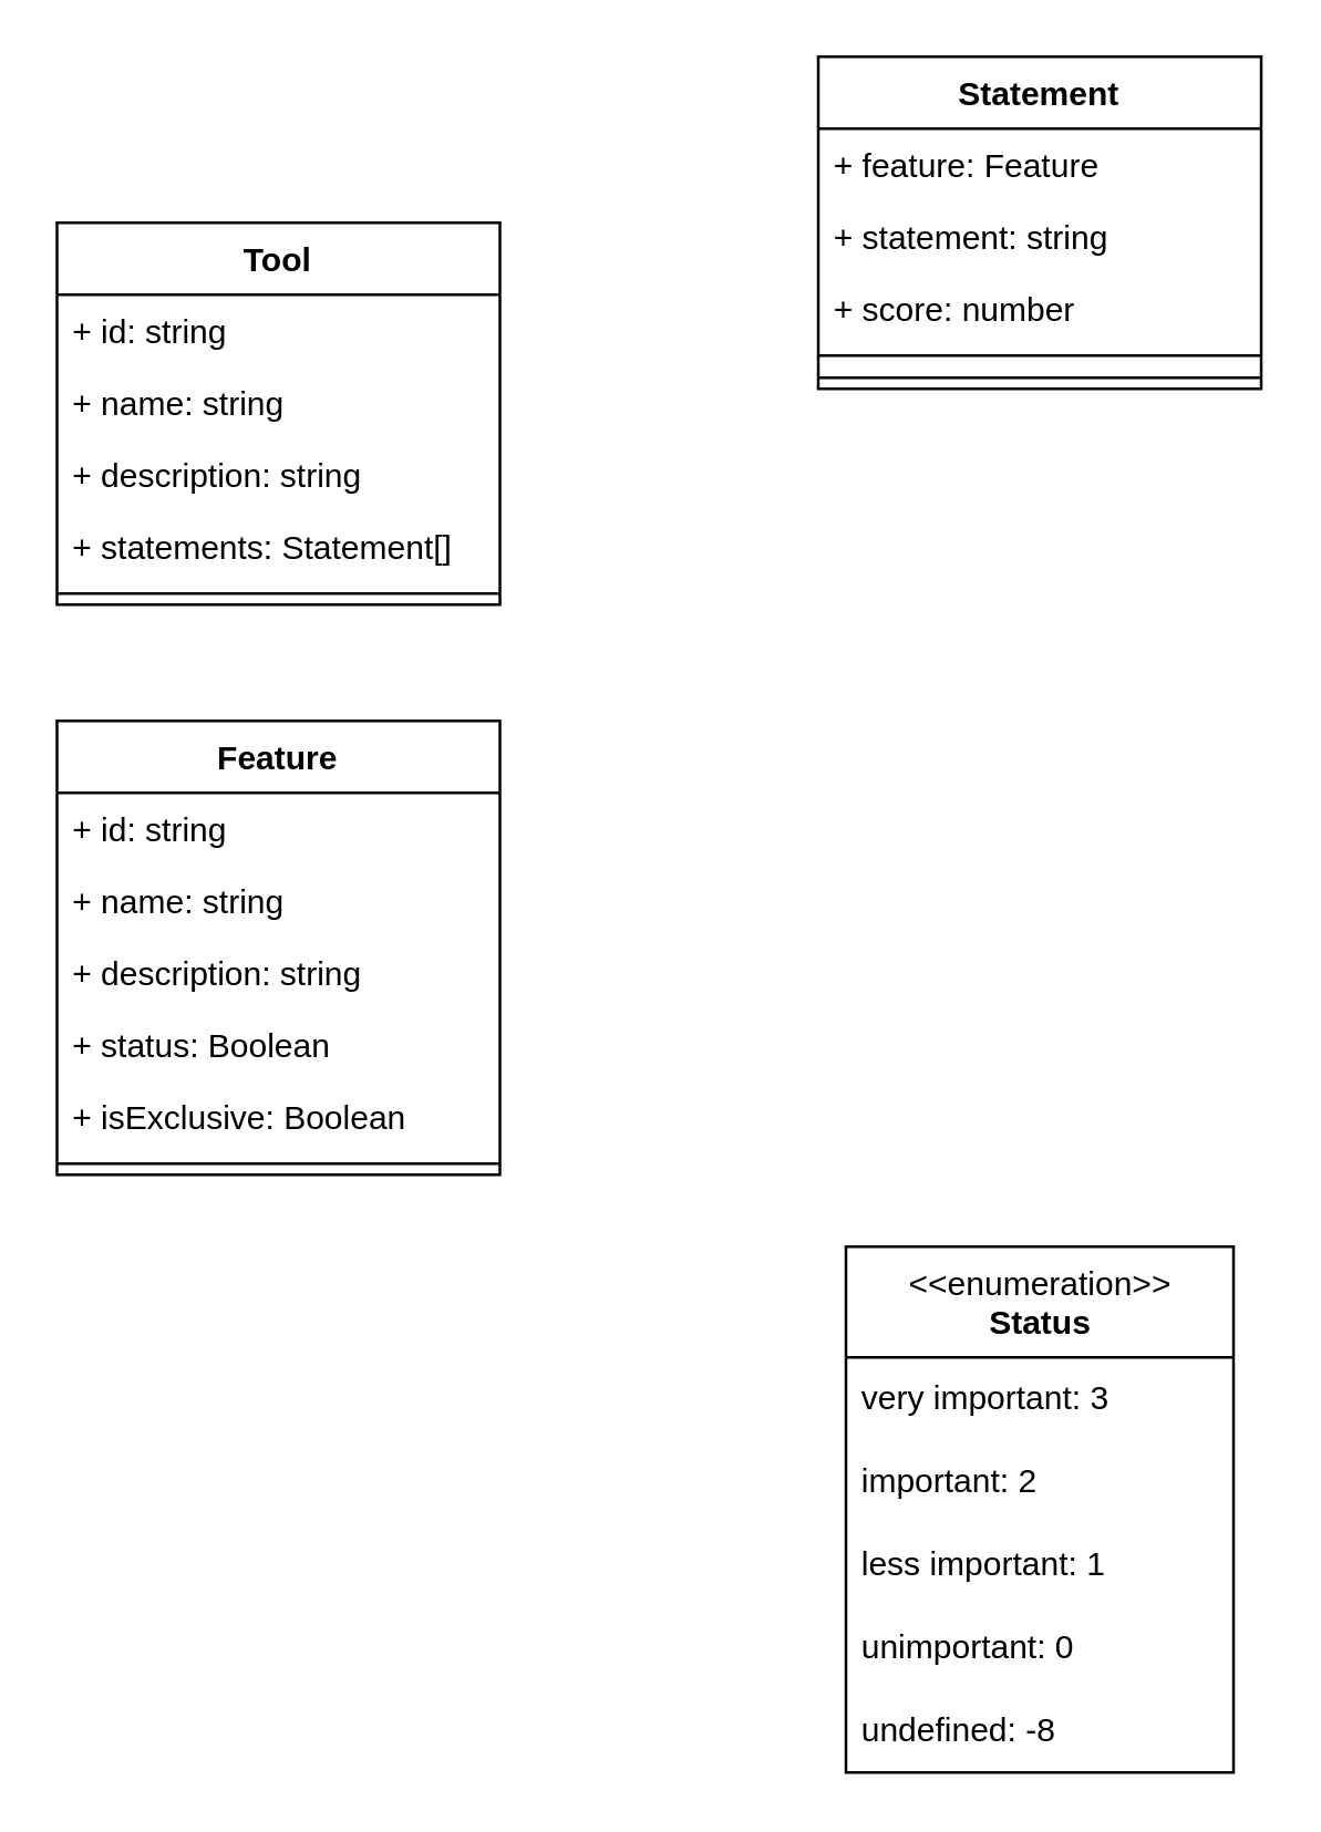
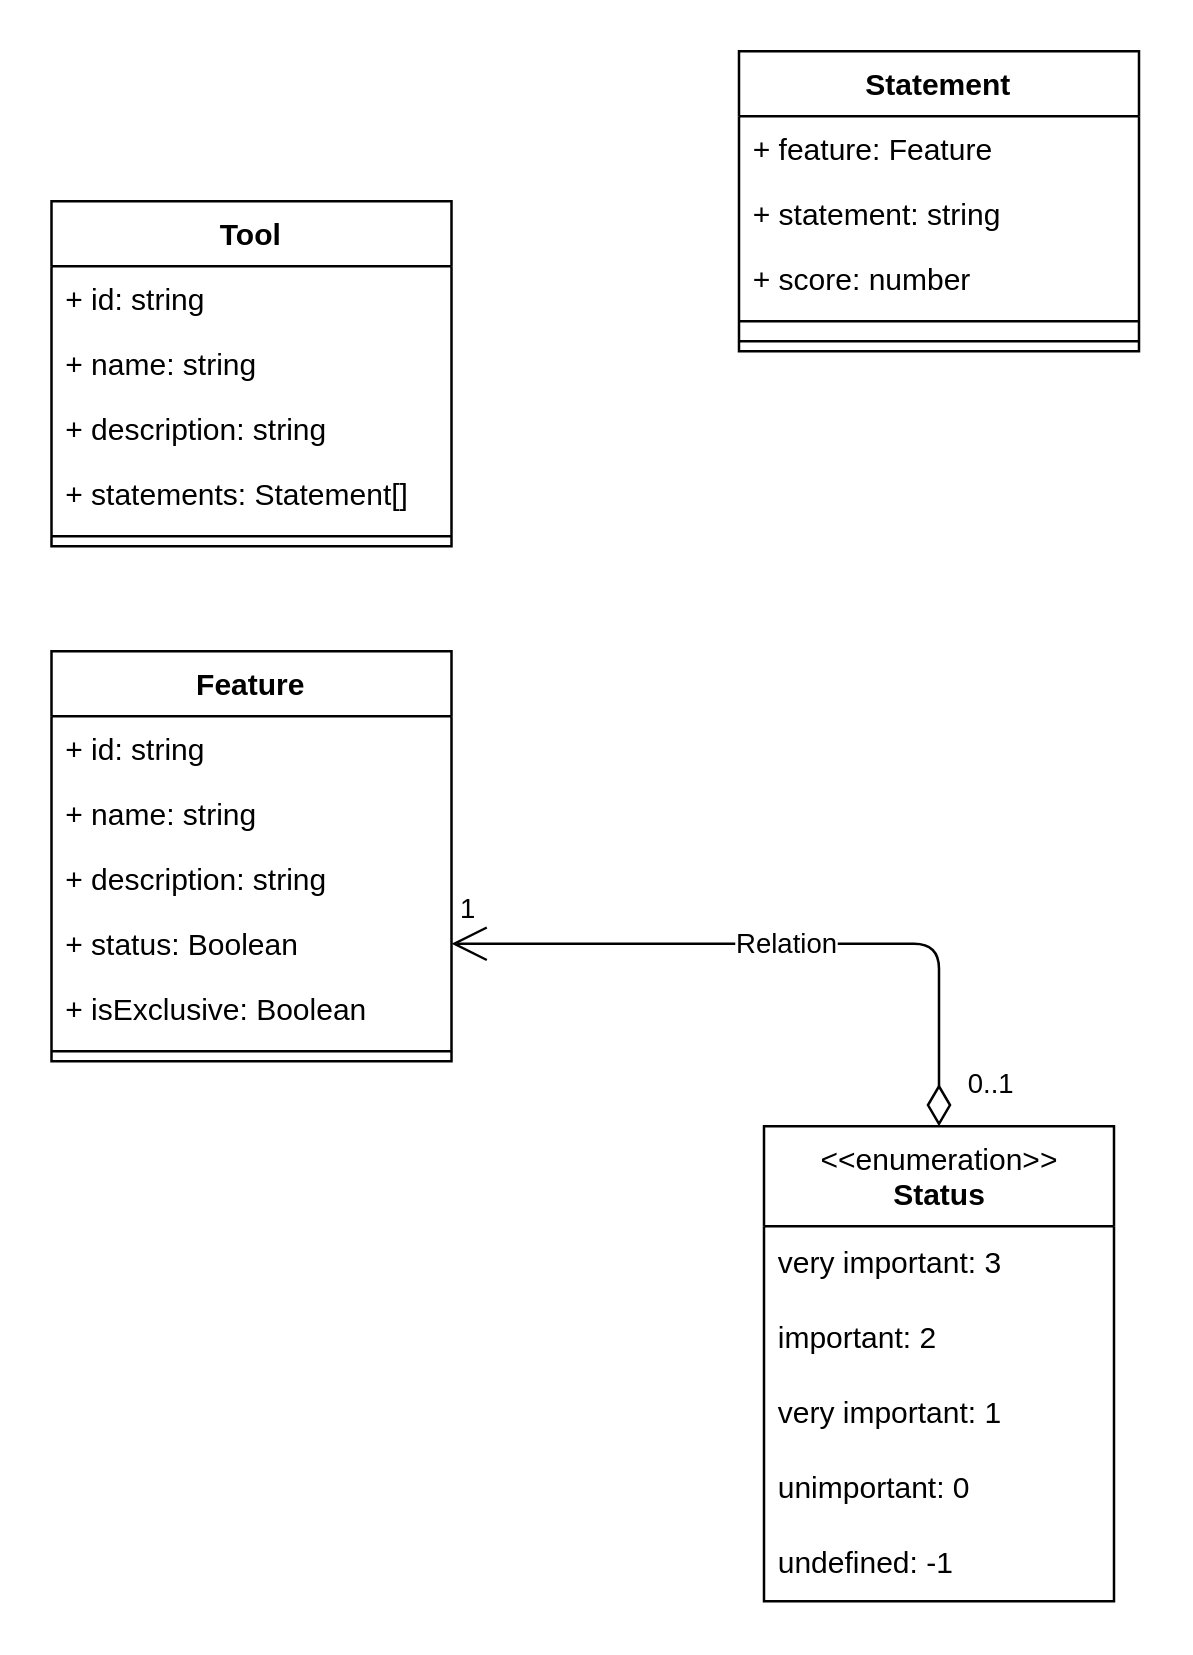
  <mxCell id="0" />
  <mxCell id="1" parent="0" />
  <mxCell id="2" value="Tool" style="swimlane;fontStyle=1;align=center;verticalAlign=top;childLayout=stackLayout;horizontal=1;startSize=26;horizontalStack=0;resizeParent=1;resizeParentMax=0;resizeLast=0;collapsible=1;marginBottom=0;" parent="1" vertex="1"><mxGeometry x="20" y="80" width="160" height="138" as="geometry" /></mxCell>
  <mxCell id="3" value="+ id: string" style="text;strokeColor=none;fillColor=none;align=left;verticalAlign=top;spacingLeft=4;spacingRight=4;overflow=hidden;rotatable=0;points=[[0,0.5],[1,0.5]];portConstraint=eastwest;" parent="2" vertex="1"><mxGeometry y="26" width="160" height="26" as="geometry" /></mxCell>
  <mxCell id="4" value="+ name: string" style="text;strokeColor=none;fillColor=none;align=left;verticalAlign=top;spacingLeft=4;spacingRight=4;overflow=hidden;rotatable=0;points=[[0,0.5],[1,0.5]];portConstraint=eastwest;" vertex="1" parent="2"><mxGeometry y="52" width="160" height="26" as="geometry" /></mxCell>
  <mxCell id="5" value="+ description: string" style="text;strokeColor=none;fillColor=none;align=left;verticalAlign=top;spacingLeft=4;spacingRight=4;overflow=hidden;rotatable=0;points=[[0,0.5],[1,0.5]];portConstraint=eastwest;" vertex="1" parent="2"><mxGeometry y="78" width="160" height="26" as="geometry" /></mxCell>
  <mxCell id="6" value="+ statements: Statement[]" style="text;strokeColor=none;fillColor=none;align=left;verticalAlign=top;spacingLeft=4;spacingRight=4;overflow=hidden;rotatable=0;points=[[0,0.5],[1,0.5]];portConstraint=eastwest;" vertex="1" parent="2"><mxGeometry y="104" width="160" height="26" as="geometry" /></mxCell>
  <mxCell id="7" value="" style="line;strokeWidth=1;fillColor=none;align=left;verticalAlign=middle;spacingTop=-1;spacingLeft=3;spacingRight=3;rotatable=0;labelPosition=right;points=[];portConstraint=eastwest;" parent="2" vertex="1"><mxGeometry y="130" width="160" height="8" as="geometry" /></mxCell>
  <mxCell id="8" value="Feature" style="swimlane;fontStyle=1;align=center;verticalAlign=top;childLayout=stackLayout;horizontal=1;startSize=26;horizontalStack=0;resizeParent=1;resizeParentMax=0;resizeLast=0;collapsible=1;marginBottom=0;" parent="1" vertex="1"><mxGeometry x="20" y="260" width="160" height="164" as="geometry" /></mxCell>
  <mxCell id="9" value="+ id: string" style="text;strokeColor=none;fillColor=none;align=left;verticalAlign=top;spacingLeft=4;spacingRight=4;overflow=hidden;rotatable=0;points=[[0,0.5],[1,0.5]];portConstraint=eastwest;" vertex="1" parent="8"><mxGeometry y="26" width="160" height="26" as="geometry" /></mxCell>
  <mxCell id="10" value="+ name: string" style="text;strokeColor=none;fillColor=none;align=left;verticalAlign=top;spacingLeft=4;spacingRight=4;overflow=hidden;rotatable=0;points=[[0,0.5],[1,0.5]];portConstraint=eastwest;" vertex="1" parent="8"><mxGeometry y="52" width="160" height="26" as="geometry" /></mxCell>
  <mxCell id="11" value="+ description: string" style="text;strokeColor=none;fillColor=none;align=left;verticalAlign=top;spacingLeft=4;spacingRight=4;overflow=hidden;rotatable=0;points=[[0,0.5],[1,0.5]];portConstraint=eastwest;" vertex="1" parent="8"><mxGeometry y="78" width="160" height="26" as="geometry" /></mxCell>
  <mxCell id="12" value="+ status: Boolean" style="text;strokeColor=none;fillColor=none;align=left;verticalAlign=top;spacingLeft=4;spacingRight=4;overflow=hidden;rotatable=0;points=[[0,0.5],[1,0.5]];portConstraint=eastwest;" vertex="1" parent="8"><mxGeometry y="104" width="160" height="26" as="geometry" /></mxCell>
  <mxCell id="13" value="+ isExclusive: Boolean" style="text;strokeColor=none;fillColor=none;align=left;verticalAlign=top;spacingLeft=4;spacingRight=4;overflow=hidden;rotatable=0;points=[[0,0.5],[1,0.5]];portConstraint=eastwest;" parent="8" vertex="1"><mxGeometry y="130" width="160" height="26" as="geometry" /></mxCell>
  <mxCell id="14" value="" style="line;strokeWidth=1;fillColor=none;align=left;verticalAlign=middle;spacingTop=-1;spacingLeft=3;spacingRight=3;rotatable=0;labelPosition=right;points=[];portConstraint=eastwest;" parent="8" vertex="1"><mxGeometry y="156" width="160" height="8" as="geometry" /></mxCell>
  <mxCell id="15" value="Statement" style="swimlane;fontStyle=1;align=center;verticalAlign=top;childLayout=stackLayout;horizontal=1;startSize=26;horizontalStack=0;resizeParent=1;resizeParentMax=0;resizeLast=0;collapsible=1;marginBottom=0;" vertex="1" parent="1"><mxGeometry x="295" y="20" width="160" height="120" as="geometry" /></mxCell>
  <mxCell id="16" value="+ feature: Feature" style="text;strokeColor=none;fillColor=none;align=left;verticalAlign=top;spacingLeft=4;spacingRight=4;overflow=hidden;rotatable=0;points=[[0,0.5],[1,0.5]];portConstraint=eastwest;" vertex="1" parent="15"><mxGeometry y="26" width="160" height="26" as="geometry" /></mxCell>
  <mxCell id="17" value="+ statement: string" style="text;strokeColor=none;fillColor=none;align=left;verticalAlign=top;spacingLeft=4;spacingRight=4;overflow=hidden;rotatable=0;points=[[0,0.5],[1,0.5]];portConstraint=eastwest;" vertex="1" parent="15"><mxGeometry y="52" width="160" height="26" as="geometry" /></mxCell>
  <mxCell id="18" value="+ score: number" style="text;strokeColor=none;fillColor=none;align=left;verticalAlign=top;spacingLeft=4;spacingRight=4;overflow=hidden;rotatable=0;points=[[0,0.5],[1,0.5]];portConstraint=eastwest;" vertex="1" parent="15"><mxGeometry y="78" width="160" height="26" as="geometry" /></mxCell>
  <mxCell id="19" value="" style="line;strokeWidth=1;fillColor=none;align=left;verticalAlign=middle;spacingTop=-1;spacingLeft=3;spacingRight=3;rotatable=0;labelPosition=right;points=[];portConstraint=eastwest;" vertex="1" parent="15"><mxGeometry y="104" width="160" height="8" as="geometry" /></mxCell>
  <mxCell id="20" value="" style="line;strokeWidth=1;fillColor=none;align=left;verticalAlign=middle;spacingTop=-1;spacingLeft=3;spacingRight=3;rotatable=0;labelPosition=right;points=[];portConstraint=eastwest;" vertex="1" parent="15"><mxGeometry y="112" width="160" height="8" as="geometry" /></mxCell>
  <mxCell id="21" value="&amp;lt;&amp;lt;enumeration&amp;gt;&amp;gt;&lt;br&gt;&lt;b&gt;Status&lt;/b&gt;" style="swimlane;fontStyle=0;align=center;verticalAlign=top;childLayout=stackLayout;horizontal=1;startSize=40;horizontalStack=0;resizeParent=1;resizeParentMax=0;resizeLast=0;collapsible=0;marginBottom=0;html=1;" vertex="1" parent="1"><mxGeometry x="305" y="450" width="140" height="190" as="geometry" /></mxCell>
  <mxCell id="22" value="very important: 3" style="text;html=1;strokeColor=none;fillColor=none;align=left;verticalAlign=middle;spacingLeft=4;spacingRight=4;overflow=hidden;rotatable=0;points=[[0,0.5],[1,0.5]];portConstraint=eastwest;" vertex="1" parent="21"><mxGeometry y="40" width="140" height="30" as="geometry" /></mxCell>
  <mxCell id="23" value="important: 2" style="text;html=1;strokeColor=none;fillColor=none;align=left;verticalAlign=middle;spacingLeft=4;spacingRight=4;overflow=hidden;rotatable=0;points=[[0,0.5],[1,0.5]];portConstraint=eastwest;" vertex="1" parent="21"><mxGeometry y="70" width="140" height="30" as="geometry" /></mxCell>
- <mxCell id="24" value="less important: 1" style="text;html=1;strokeColor=none;fillColor=none;align=left;verticalAlign=middle;spacingLeft=4;spacingRight=4;overflow=hidden;rotatable=0;points=[[0,0.5],[1,0.5]];portConstraint=eastwest;" vertex="1" parent="21"><mxGeometry y="100" width="140" height="30" as="geometry" /></mxCell>
+ <mxCell id="24" value="very important: 1" style="text;html=1;strokeColor=none;fillColor=none;align=left;verticalAlign=middle;spacingLeft=4;spacingRight=4;overflow=hidden;rotatable=0;points=[[0,0.5],[1,0.5]];portConstraint=eastwest;" vertex="1" parent="21"><mxGeometry y="100" width="140" height="30" as="geometry" /></mxCell>
  <mxCell id="25" value="unimportant: 0" style="text;html=1;strokeColor=none;fillColor=none;align=left;verticalAlign=middle;spacingLeft=4;spacingRight=4;overflow=hidden;rotatable=0;points=[[0,0.5],[1,0.5]];portConstraint=eastwest;" vertex="1" parent="21"><mxGeometry y="130" width="140" height="30" as="geometry" /></mxCell>
- <mxCell id="26" value="undefined: -8" style="text;html=1;strokeColor=none;fillColor=none;align=left;verticalAlign=middle;spacingLeft=4;spacingRight=4;overflow=hidden;rotatable=0;points=[[0,0.5],[1,0.5]];portConstraint=eastwest;" vertex="1" parent="21"><mxGeometry y="160" width="140" height="30" as="geometry" /></mxCell>
+ <mxCell id="26" value="undefined: -1" style="text;html=1;strokeColor=none;fillColor=none;align=left;verticalAlign=middle;spacingLeft=4;spacingRight=4;overflow=hidden;rotatable=0;points=[[0,0.5],[1,0.5]];portConstraint=eastwest;" vertex="1" parent="21"><mxGeometry y="160" width="140" height="30" as="geometry" /></mxCell>
+ <mxCell id="27" value="Relation" style="endArrow=open;html=1;endSize=12;startArrow=diamondThin;startSize=14;startFill=0;edgeStyle=orthogonalEdgeStyle;exitX=0.5;exitY=0;exitDx=0;exitDy=0;" edge="1" parent="1" source="21" target="12"><mxGeometry relative="1" as="geometry"><mxPoint x="330" y="310" as="sourcePoint" /><mxPoint x="190" y="510" as="targetPoint" /></mxGeometry></mxCell>
+ <mxCell id="28" value="0..1" style="edgeLabel;resizable=0;html=1;align=left;verticalAlign=top;" connectable="0" vertex="1" parent="27"><mxGeometry x="-1" relative="1" as="geometry"><mxPoint x="10" y="-30" as="offset" /></mxGeometry></mxCell>
+ <mxCell id="29" value="1" style="edgeLabel;resizable=0;html=1;align=right;verticalAlign=top;" connectable="0" vertex="1" parent="27"><mxGeometry x="1" relative="1" as="geometry"><mxPoint x="10" y="-27" as="offset" /></mxGeometry></mxCell>
